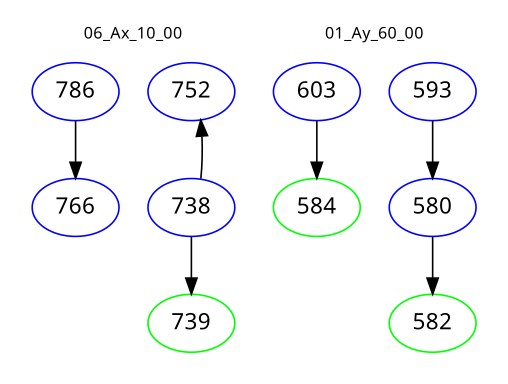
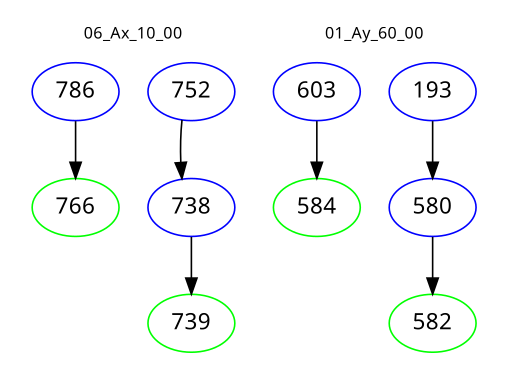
  digraph {
    fontname="Noto Sans"
    node [color=blue fontname="Noto Sans"]
    edge [color=black fontname="Noto Sans"]
    n1 [label=752]
    n2 [label=738]
    n3 [label=786]
    n4 [color=green label=739]
-   n5 [label=766]
-   n6 [label=593]
+   n5 [color=green label=766]
+   n6 [label=193]
    n7 [label=580]
    n8 [label=603]
    n9 [color=green label=582]
    n10 [color=green label=584]
    subgraph cluster_1 {
      color=white
      fontsize=10
      label="06_Ax_10_00"
      n1
      n2
      n3
      n4
      n5
    }
    subgraph cluster_2 {
      color=white
      fontsize=10
      label="01_Ay_60_00"
      n6
      n7
      n8
      n9
      n10
    }
-   n2 -> n1
+   n1 -> n2
    n2 -> n4
    n3 -> n5
    n6 -> n7
    n7 -> n9
    n8 -> n10
  }
